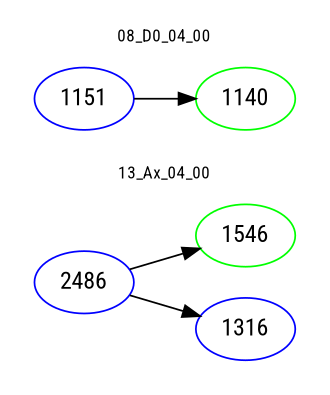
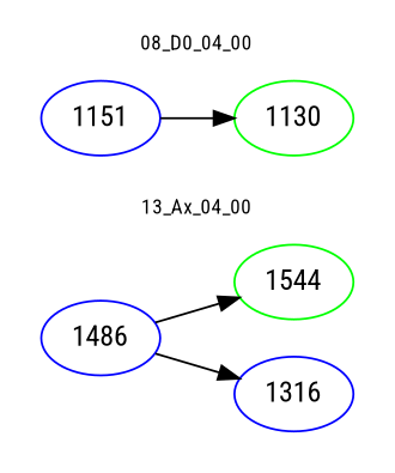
  digraph {
    fontname="Roboto Condensed"
    rankdir=LR
    node [color=blue fontname="Roboto Condensed"]
    edge [color=black fontname="Roboto Condensed"]
-   n1 [label=2486]
+   n1 [label=1486]
    n2 [label=1316]
-   n3 [color=green label=1546]
+   n3 [color=green label=1544]
    n4 [label=1151]
-   n5 [color=green label=1140]
+   n5 [color=green label=1130]
    subgraph cluster_1 {
      color=white
      fontsize=10
      label="13_Ax_04_00"
      n1
      n2
      n3
    }
    subgraph cluster_2 {
      color=white
      fontsize=10
      label="08_D0_04_00"
      n4
      n5
    }
    n1 -> n2
    n1 -> n3
    n4 -> n5
  }
